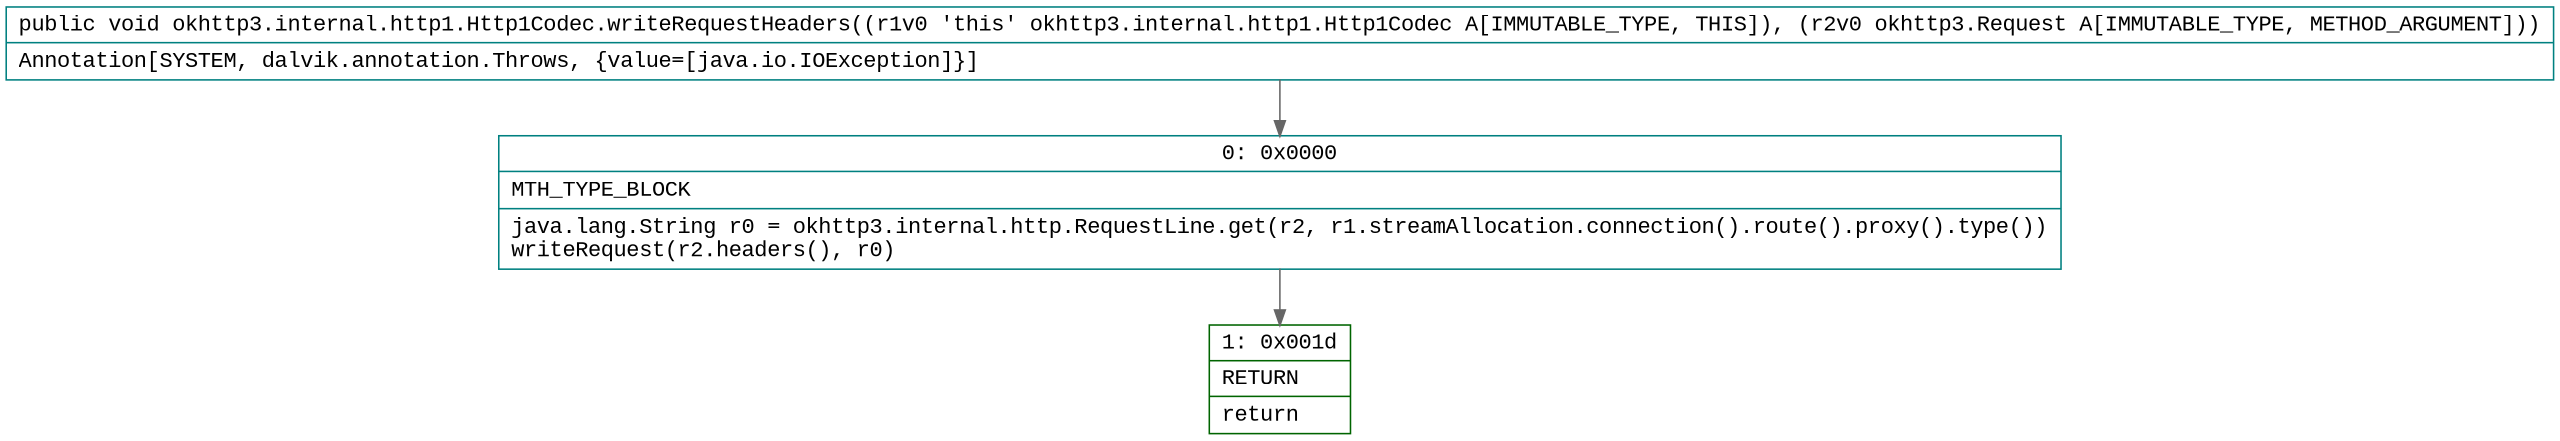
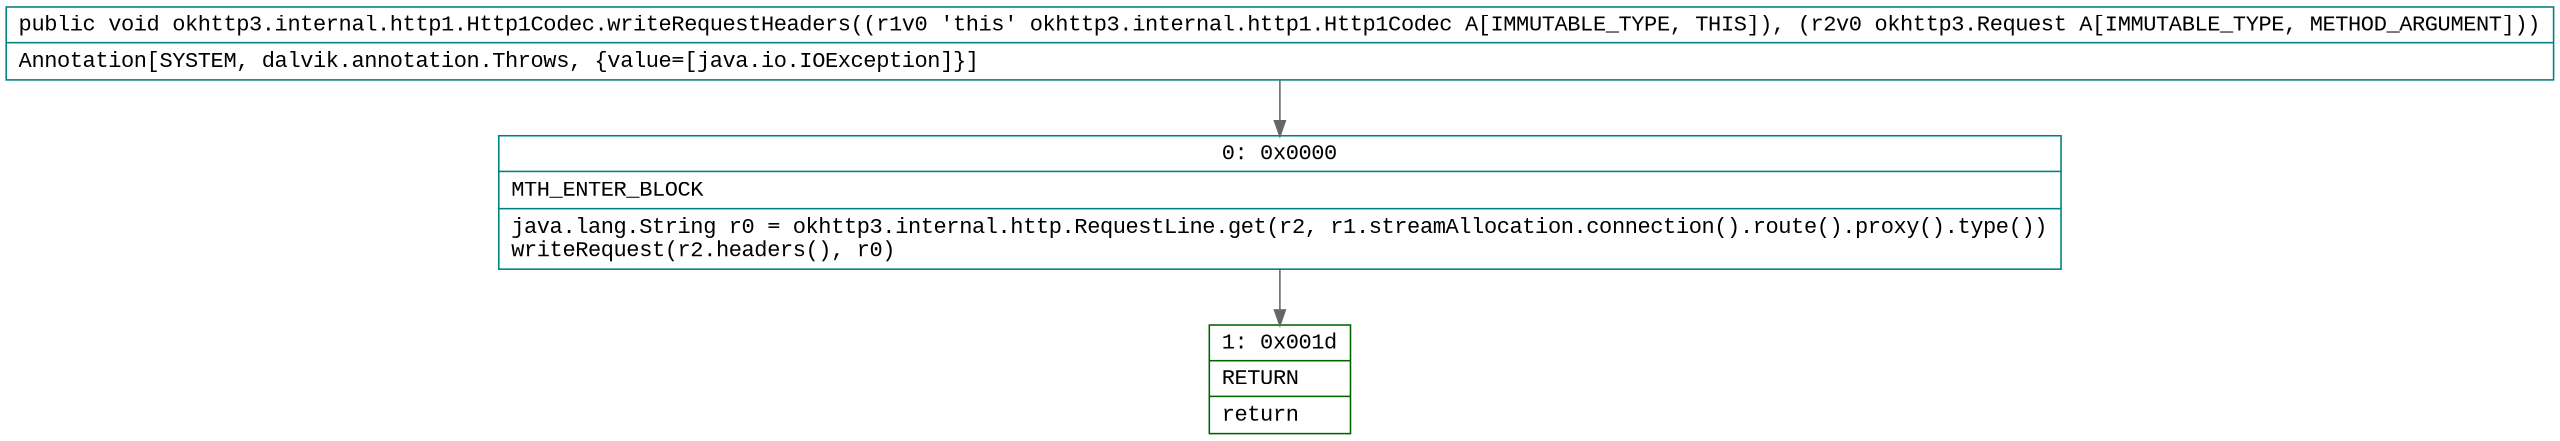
  digraph {
    fontname="Liberation Mono"
    node [shape=record color=teal fontname="Liberation Mono"]
    edge [color=gray40 fontname="Liberation Mono"]
-   n1 [label="{0\:\ 0x0000|MTH_TYPE_BLOCK\l|java.lang.String r0 = okhttp3.internal.http.RequestLine.get(r2, r1.streamAllocation.connection().route().proxy().type())\lwriteRequest(r2.headers(), r0)\l}"]
+   n1 [label="{0\:\ 0x0000|MTH_ENTER_BLOCK\l|java.lang.String r0 = okhttp3.internal.http.RequestLine.get(r2, r1.streamAllocation.connection().route().proxy().type())\lwriteRequest(r2.headers(), r0)\l}"]
    n2 [label="{1\:\ 0x001d|RETURN\l|return\l}" color=darkgreen]
    n3 [label="{public void okhttp3.internal.http1.Http1Codec.writeRequestHeaders((r1v0 'this' okhttp3.internal.http1.Http1Codec A[IMMUTABLE_TYPE, THIS]), (r2v0 okhttp3.Request A[IMMUTABLE_TYPE, METHOD_ARGUMENT]))  | Annotation[SYSTEM, dalvik.annotation.Throws, \{value=[java.io.IOException]\}]\l}"]
    n1 -> n2
    n3 -> n1
  }
